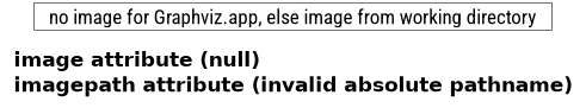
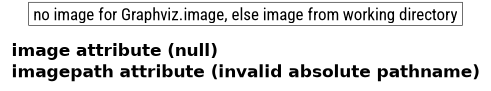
  graph {
    rankdir=LR
    fontname="Roboto Condensed"
    node [fontname="Roboto Condensed"]
    n1 [label=<<TABLE CELLSPACING="2" CELLPADDING="2" BORDER="0"  CELLBORDER="0"><TR><TD><TABLE CELLSPACING="3" CELLPADDING="1" BORDER="0"  CELLBORDER="0"> <TR><TD ALIGN="left"><FONT POINT-SIZE="30.0" FACE="Helvetica-Bold">image attribute (null)</FONT></TD></TR><TR><TD ALIGN="left"><FONT POINT-SIZE="30.0" FACE="Helvetica-Bold">imagepath attribute (invalid absolute pathname)</FONT></TD></TR> </TABLE></TD></TR></TABLE>> shape=plaintext]
-   n2 [fontsize=30 label="no image for Graphviz.app, else image from working directory" labelloc=b shape=box]
+   n2 [fontsize=30 label="no image for Graphviz.image, else image from working directory" labelloc=b shape=box]
  }
